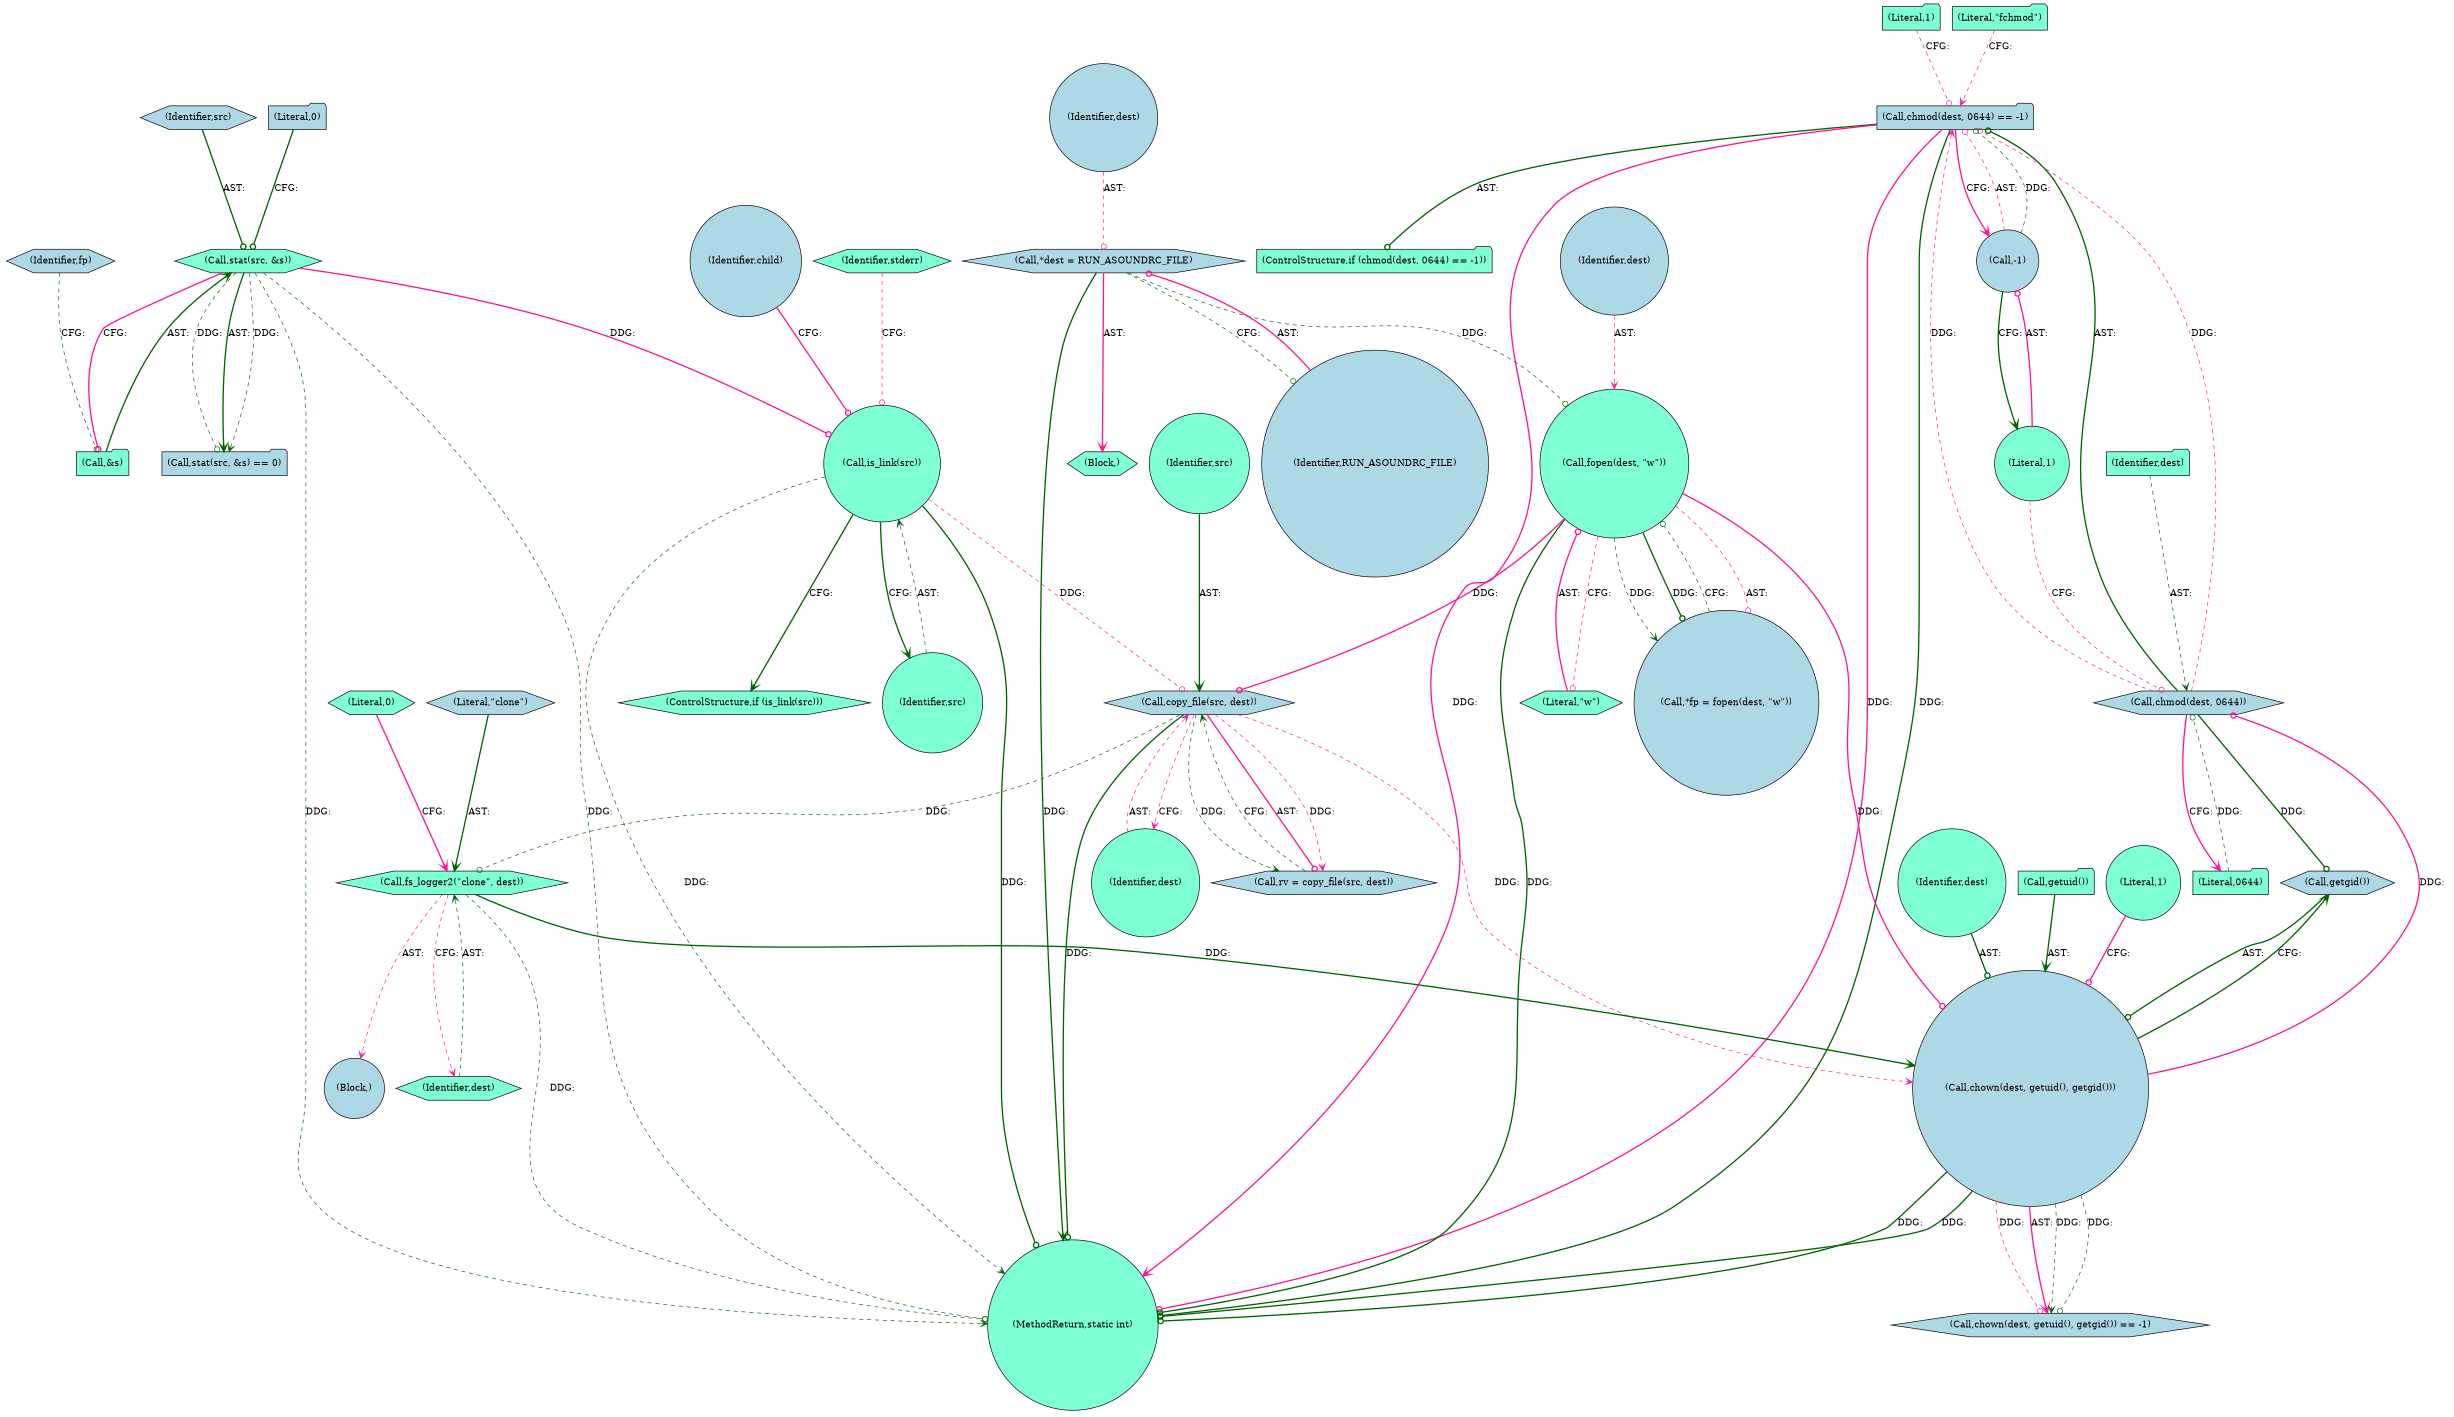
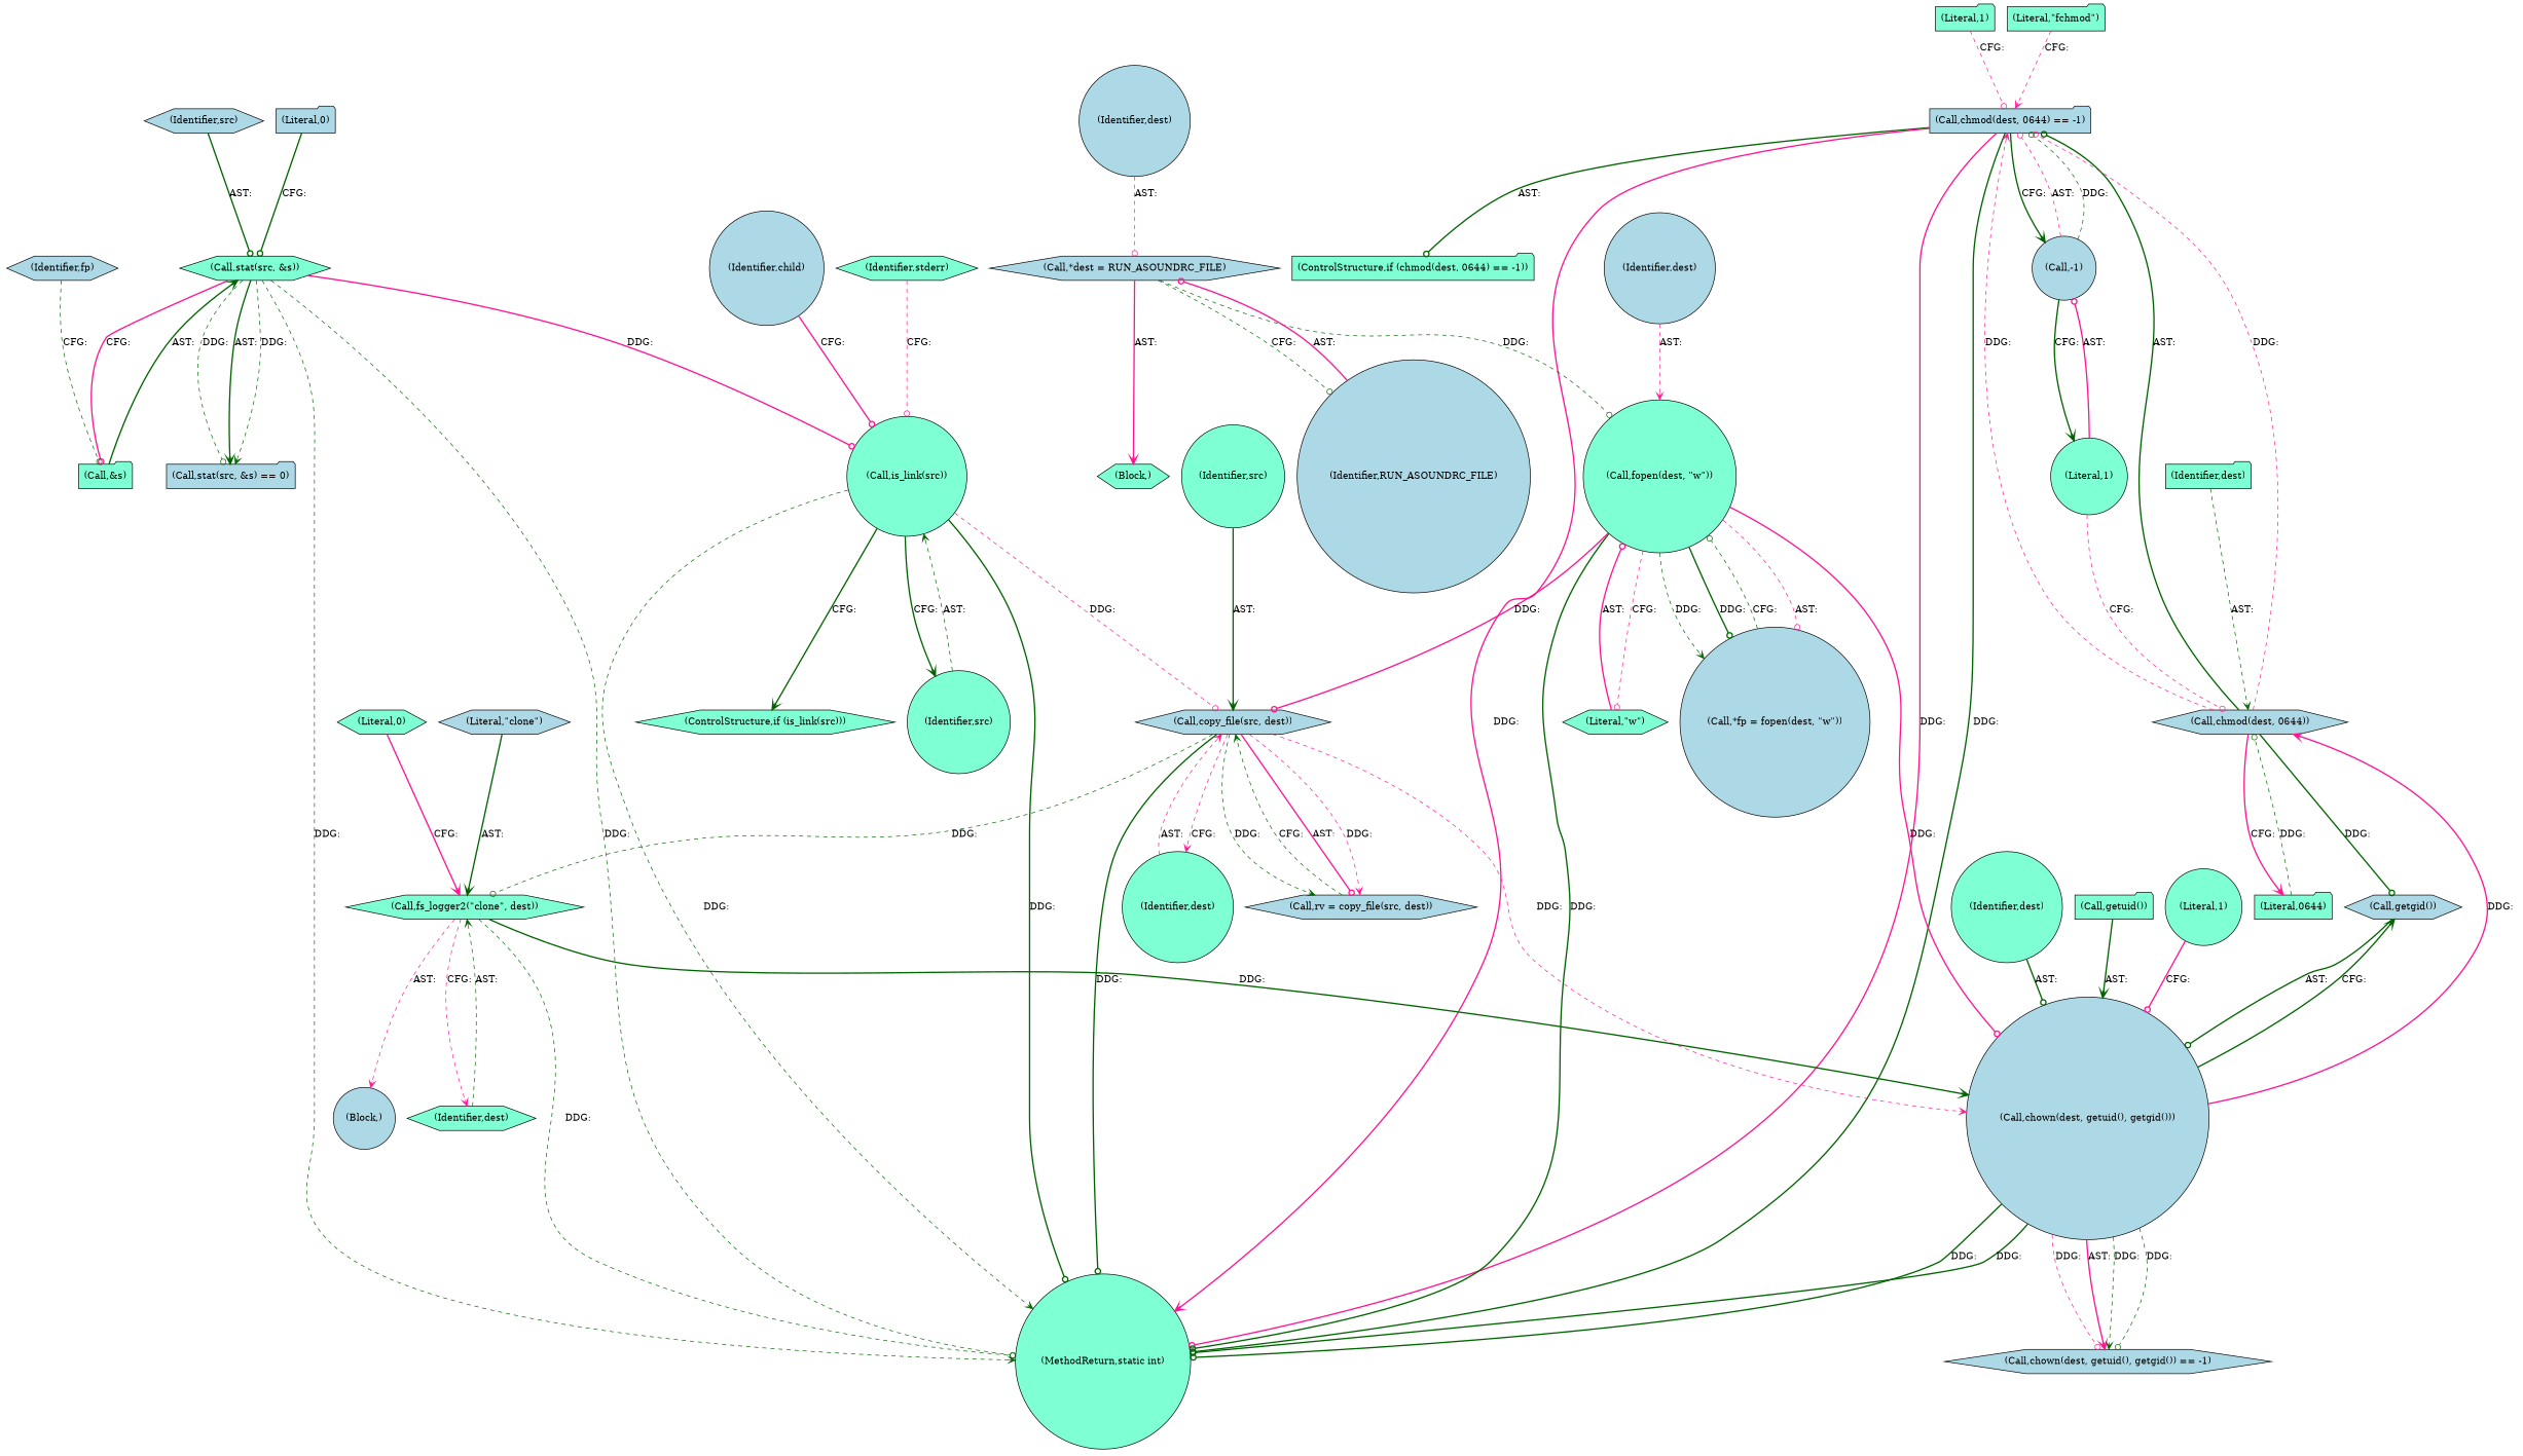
  digraph {
    node [fillcolor=aquamarine shape=circle style=filled]
    edge [arrowhead=odot color=darkgreen style=bold]
    n1 [fillcolor=lightblue label="(Call,chmod(dest, 0644) == -1)" shape=folder]
    n2 [fillcolor=lightblue label="(Call,-1)"]
    n3 [label="(ControlStructure,if (chmod(dest, 0644) == -1))" shape=folder]
    n4 [label="(MethodReturn,static int)"]
    n5 [label="(Literal,1)"]
    n6 [fillcolor=lightblue label="(Call,chmod(dest, 0644))" shape=hexagon]
    n7 [label="(Literal,0644)" shape=folder]
    n8 [fillcolor=lightblue label="(Call,getgid())" shape=hexagon]
    n9 [fillcolor=lightblue label="(Call,chown(dest, getuid(), getgid()))"]
    n10 [fillcolor=lightblue label="(Call,chown(dest, getuid(), getgid()) == -1)" shape=hexagon]
    n11 [fillcolor=lightblue label="(Call,copy_file(src, dest))" shape=hexagon]
    n12 [label="(Call,fs_logger2(\"clone\", dest))" shape=hexagon]
    n13 [fillcolor=lightblue label="(Call,rv = copy_file(src, dest))" shape=hexagon]
    n14 [label="(Identifier,dest)"]
    n15 [label="(Identifier,dest)" shape=hexagon]
    n16 [fillcolor=lightblue label="(Block,)"]
    n17 [label="(Call,is_link(src))"]
    n18 [label="(Identifier,src)"]
    n19 [label="(ControlStructure,if (is_link(src)))" shape=hexagon]
    n20 [label="(Call,stat(src, &s))" shape=hexagon]
    n21 [label="(Call,&s)" shape=folder]
    n22 [fillcolor=lightblue label="(Call,stat(src, &s) == 0)" shape=folder]
    n23 [label="(Call,fopen(dest, \"w\"))"]
    n24 [label="(Literal,\"w\")" shape=hexagon]
    n25 [fillcolor=lightblue label="(Call,*fp = fopen(dest, \"w\"))"]
    n26 [fillcolor=lightblue label="(Call,*dest = RUN_ASOUNDRC_FILE)" shape=hexagon]
    n27 [label="(Block,)" shape=hexagon]
    n28 [fillcolor=lightblue label="(Identifier,RUN_ASOUNDRC_FILE)"]
    n29 [label="(Literal,0)" shape=hexagon]
    n30 [fillcolor=lightblue label="(Identifier,child)"]
    n31 [label="(Identifier,stderr)" shape=hexagon]
    n32 [fillcolor=lightblue label="(Identifier,dest)"]
    n33 [label="(Call,getuid())" shape=folder]
    n34 [label="(Literal,1)"]
    n35 [label="(Literal,1)" shape=folder]
    n36 [fillcolor=lightblue label="(Identifier,fp)" shape=hexagon]
    n37 [label="(Identifier,dest)"]
    n38 [fillcolor=lightblue label="(Literal,0)" shape=folder]
    n39 [label="(Identifier,dest)" shape=folder]
    n40 [label="(Literal,\"fchmod\")" shape=folder]
    n41 [fillcolor=lightblue label="(Literal,\"clone\")" shape=hexagon]
    n42 [fillcolor=lightblue label="(Identifier,dest)"]
    n43 [fillcolor=lightblue label="(Identifier,src)" shape=hexagon]
    n44 [label="(Identifier,src)"]
-   n1 -> n2 [arrowhead=vee color=deeppink label="CFG: "]
+   n1 -> n2 [arrowhead=vee label="CFG: "]
    n1 -> n3 [label="AST: "]
    n1 -> n4 [arrowhead=vee color=deeppink label="DDG: "]
    n1 -> n4 [color=deeppink label="DDG: "]
    n1 -> n4 [label="DDG: "]
    n2 -> n1 [color=deeppink label="AST: " style=dashed]
    n2 -> n1 [label="DDG: " style=dashed]
    n2 -> n5 [arrowhead=vee label="CFG: "]
    n5 -> n2 [color=deeppink label="AST: "]
    n5 -> n6 [color=deeppink label="CFG: " style=dashed]
    n6 -> n1 [label="AST: "]
    n6 -> n1 [color=deeppink label="DDG: " style=dashed]
    n6 -> n1 [arrowhead=vee color=deeppink label="DDG: " style=dashed]
    n6 -> n7 [arrowhead=vee color=deeppink label="CFG: "]
    n6 -> n8 [label="DDG: "]
    n7 -> n6 [label="DDG: " style=dashed]
    n8 -> n9 [label="AST: "]
    n9 -> n4 [label="DDG: "]
    n9 -> n4 [label="DDG: "]
-   n9 -> n6 [color=deeppink label="DDG: "]
+   n9 -> n6 [arrowhead=vee color=deeppink label="DDG: "]
    n9 -> n8 [arrowhead=vee label="CFG: "]
    n9 -> n10 [arrowhead=vee color=deeppink label="AST: "]
    n9 -> n10 [arrowhead=vee label="DDG: " style=dashed]
    n9 -> n10 [label="DDG: " style=dashed]
    n9 -> n10 [color=deeppink label="DDG: " style=dashed]
    n11 -> n4 [label="DDG: "]
    n11 -> n9 [arrowhead=vee color=deeppink label="DDG: " style=dashed]
    n11 -> n12 [label="DDG: " style=dashed]
    n11 -> n13 [color=deeppink label="AST: "]
    n11 -> n13 [arrowhead=vee color=deeppink label="DDG: " style=dashed]
    n11 -> n13 [arrowhead=vee label="DDG: " style=dashed]
    n11 -> n14 [arrowhead=vee color=deeppink label="CFG: " style=dashed]
    n12 -> n4 [label="DDG: " style=dashed]
    n12 -> n9 [arrowhead=vee label="DDG: "]
    n12 -> n15 [arrowhead=vee color=deeppink label="CFG: " style=dashed]
    n12 -> n16 [arrowhead=vee color=deeppink label="AST: " style=dashed]
    n13 -> n11 [arrowhead=vee label="CFG: " style=dashed]
    n14 -> n11 [arrowhead=vee color=deeppink label="AST: " style=dashed]
    n15 -> n12 [arrowhead=vee label="AST: " style=dashed]
    n17 -> n4 [label="DDG: "]
    n17 -> n4 [arrowhead=vee label="DDG: " style=dashed]
    n17 -> n11 [color=deeppink label="DDG: " style=dashed]
    n17 -> n18 [arrowhead=vee label="CFG: "]
    n17 -> n19 [arrowhead=vee label="CFG: "]
    n18 -> n17 [arrowhead=vee label="AST: " style=dashed]
    n20 -> n4 [label="DDG: " style=dashed]
    n20 -> n4 [arrowhead=vee label="DDG: " style=dashed]
    n20 -> n17 [color=deeppink label="DDG: "]
    n20 -> n21 [color=deeppink label="CFG: "]
    n20 -> n22 [arrowhead=vee label="AST: "]
    n20 -> n22 [arrowhead=vee label="DDG: " style=dashed]
    n20 -> n22 [label="DDG: " style=dashed]
    n21 -> n20 [arrowhead=vee label="AST: "]
    n23 -> n4 [label="DDG: "]
    n23 -> n9 [color=deeppink label="DDG: "]
    n23 -> n11 [color=deeppink label="DDG: "]
    n23 -> n24 [color=deeppink label="CFG: " style=dashed]
    n23 -> n25 [color=deeppink label="AST: " style=dashed]
    n23 -> n25 [arrowhead=vee label="DDG: " style=dashed]
    n23 -> n25 [label="DDG: "]
    n24 -> n23 [color=deeppink label="AST: "]
    n25 -> n23 [label="CFG: " style=dashed]
-   n26 -> n4 [arrowhead=vee label="DDG: "]
    n26 -> n23 [label="DDG: " style=dashed]
    n26 -> n27 [arrowhead=vee color=deeppink label="AST: "]
    n26 -> n28 [label="CFG: " style=dashed]
    n28 -> n26 [color=deeppink label="AST: "]
    n29 -> n12 [arrowhead=vee color=deeppink label="CFG: "]
    n30 -> n17 [color=deeppink label="CFG: "]
    n31 -> n17 [color=deeppink label="CFG: " style=dashed]
    n32 -> n26 [color=deeppink label="AST: " style=dashed]
    n33 -> n9 [arrowhead=vee label="AST: "]
    n34 -> n9 [color=deeppink label="CFG: "]
    n35 -> n1 [color=deeppink label="CFG: " style=dashed]
    n36 -> n21 [label="CFG: " style=dashed]
    n37 -> n9 [label="AST: "]
    n38 -> n20 [label="CFG: "]
    n39 -> n6 [arrowhead=vee label="AST: " style=dashed]
    n40 -> n1 [arrowhead=vee color=deeppink label="CFG: " style=dashed]
    n41 -> n12 [arrowhead=vee label="AST: "]
    n42 -> n23 [arrowhead=vee color=deeppink label="AST: " style=dashed]
    n43 -> n20 [label="AST: "]
    n44 -> n11 [arrowhead=vee label="AST: "]
  }
